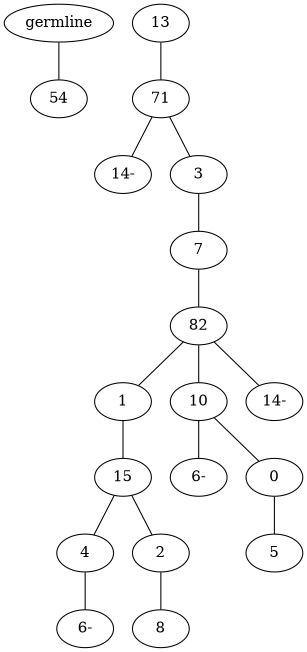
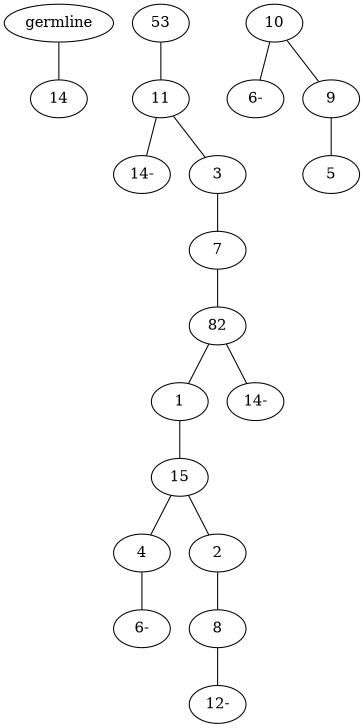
  graph {
    n1 [label=germline]
-   n2 [label=54]
-   n3 [label=13]
-   n4 [label=71]
+   n2 [label=14]
+   n3 [label=53]
+   n4 [label=11]
    n5 [label="14-"]
    n6 [label=3]
    n7 [label=7]
    n8 [label=82]
    n9 [label=1]
    n10 [label=10]
    n11 [label="14-"]
    n12 [label=15]
    n13 [label="6-"]
-   n14 [label=0]
+   n14 [label=9]
    n15 [label=4]
    n16 [label=2]
    n17 [label="6-"]
    n18 [label=8]
    n19 [label=5]
+   n20 [label="12-"]
    n1 -- n2
    n3 -- n4
    n4 -- n5
    n4 -- n6
    n6 -- n7
    n7 -- n8
    n8 -- n9
-   n8 -- n10
    n8 -- n11
    n9 -- n12
    n10 -- n13
    n10 -- n14
    n12 -- n15
    n12 -- n16
    n14 -- n19
    n15 -- n17
    n16 -- n18
+   n18 -- n20
  }
